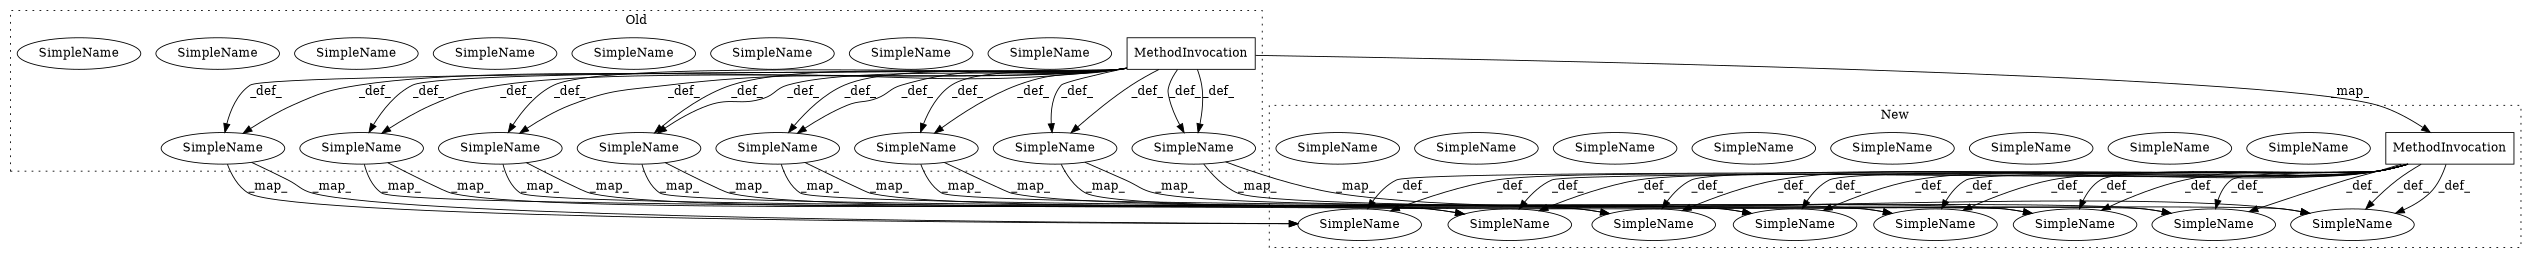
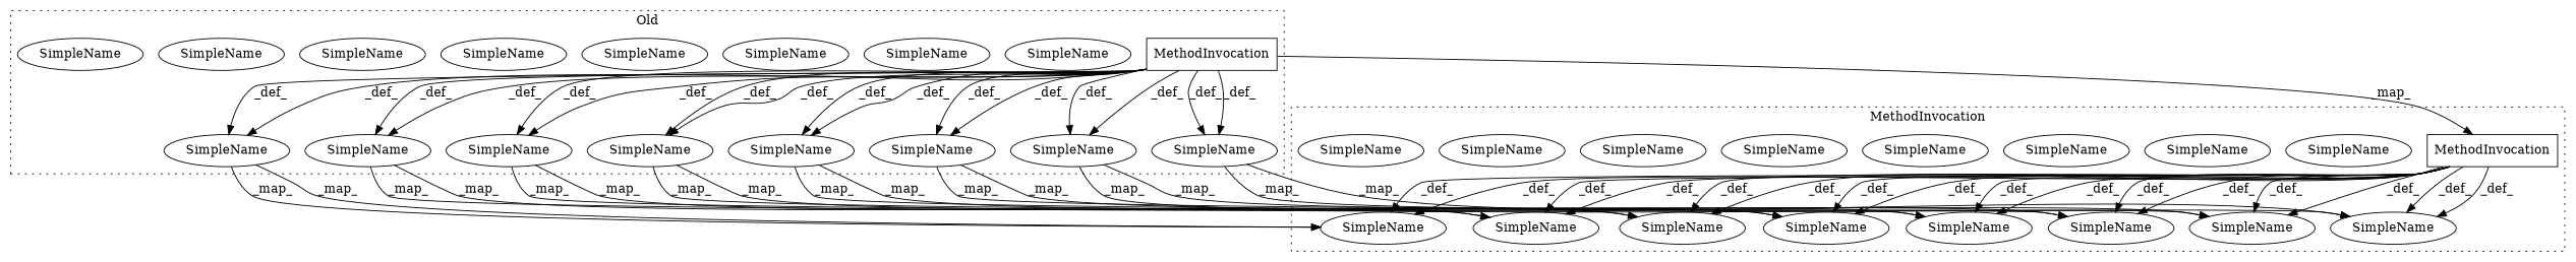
  digraph {
    node [a=42 l=1 s=10190 shape=ellipse]
    n1 [a=32 l="10,1" label=MethodInvocation s="8648,8659" shape=box]
    n2 [label=SimpleName]
    n3 [l=2 label=SimpleName s=10167]
    n4 [l=3 label=SimpleName s=9644]
    n5 [l=7 label=SimpleName s=11123]
    n6 [l=6 label=SimpleName s=10848]
    n7 [l=7 label=SimpleName s=11123]
    n8 [l=6 label=SimpleName s=11185]
    n9 [l=3 label=SimpleName s=9644]
    n10 [l=6 label=SimpleName s=11185]
    n11 [l=2 label=SimpleName s=10279]
    n12 [l=2 label=SimpleName s=10167]
    n13 [label=SimpleName s=10391]
    n14 [l=6 label=SimpleName s=10848]
    n15 [label=SimpleName]
    n16 [l=2 label=SimpleName s=10279]
    n17 [label=SimpleName s=10391]
    n18 [a=32 l="10,1" label=MethodInvocation s="8712,8723" shape=box]
    n19 [l=7 label=SimpleName s=11218]
    n20 [l=6 label=SimpleName s=11280]
    n21 [l=6 label=SimpleName s=11280]
    n22 [label=SimpleName s=10277]
    n23 [l=7 label=SimpleName s=11218]
    n24 [l=2 label=SimpleName s=10366]
    n25 [l=2 label=SimpleName s=10254]
    n26 [l=2 label=SimpleName s=10366]
    n27 [l=3 label=SimpleName s=9731]
    n28 [l=2 label=SimpleName s=10254]
    n29 [label=SimpleName s=10478]
    n30 [l=6 label=SimpleName s=10939]
    n31 [label=SimpleName s=10277]
    n32 [label=SimpleName s=10478]
    n33 [l=3 label=SimpleName s=9731]
    n34 [l=6 label=SimpleName s=10939]
    subgraph cluster_1 {
      label=Old
      style=dotted
      n1
      n2
      n3
      n4
      n5
      n6
      n7
      n8
      n9
      n10
      n11
      n12
      n13
      n14
      n15
      n16
      n17
    }
    subgraph cluster_2 {
-     label=New
+     label=MethodInvocation
      style=dotted
      n18
      n19
      n20
      n21
      n22
      n23
      n24
      n25
      n26
      n27
      n28
      n29
      n30
      n31
      n32
      n33
      n34
    }
    n1 -> n2 [label=_def_]
    n1 -> n2 [label=_def_]
    n1 -> n4 [label=_def_]
    n1 -> n4 [label=_def_]
    n1 -> n5 [label=_def_]
    n1 -> n5 [label=_def_]
    n1 -> n6 [label=_def_]
    n1 -> n6 [label=_def_]
    n1 -> n8 [label=_def_]
    n1 -> n8 [label=_def_]
    n1 -> n11 [label=_def_]
    n1 -> n11 [label=_def_]
    n1 -> n12 [label=_def_]
    n1 -> n12 [label=_def_]
    n1 -> n17 [label=_def_]
    n1 -> n17 [label=_def_]
    n1 -> n18 [label=_map_]
    n2 -> n31 [label=_map_]
    n2 -> n31 [label=_map_]
    n4 -> n33 [label=_map_]
    n4 -> n33 [label=_map_]
    n5 -> n19 [label=_map_]
    n5 -> n19 [label=_map_]
    n6 -> n30 [label=_map_]
    n6 -> n30 [label=_map_]
    n8 -> n20 [label=_map_]
    n8 -> n20 [label=_map_]
    n11 -> n24 [label=_map_]
    n11 -> n24 [label=_map_]
    n12 -> n25 [label=_map_]
    n12 -> n25 [label=_map_]
    n17 -> n32 [label=_map_]
    n17 -> n32 [label=_map_]
    n18 -> n19 [label=_def_]
    n18 -> n19 [label=_def_]
    n18 -> n20 [label=_def_]
    n18 -> n20 [label=_def_]
    n18 -> n24 [label=_def_]
    n18 -> n24 [label=_def_]
    n18 -> n25 [label=_def_]
    n18 -> n25 [label=_def_]
    n18 -> n30 [label=_def_]
    n18 -> n30 [label=_def_]
    n18 -> n31 [label=_def_]
    n18 -> n31 [label=_def_]
    n18 -> n32 [label=_def_]
    n18 -> n32 [label=_def_]
    n18 -> n33 [label=_def_]
    n18 -> n33 [label=_def_]
  }
